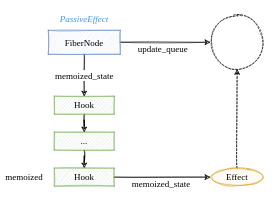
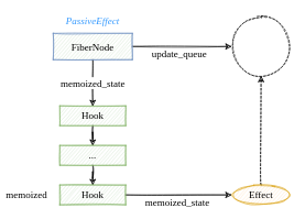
  <mxCell id="0" />
  <mxCell id="1" parent="0" />
  <mxCell id="2" value="" style="edgeStyle=orthogonalEdgeStyle;rounded=0;orthogonalLoop=1;jettySize=auto;html=1;fontFamily=Comic Sans MS;fontSize=15;sketch=1;" edge="1" parent="1" source="6" target="8"><mxGeometry relative="1" as="geometry" /></mxCell>
  <mxCell id="3" value="memoized_state" style="edgeLabel;html=1;align=center;verticalAlign=middle;resizable=0;points=[];fontSize=15;fontFamily=Comic Sans MS;" vertex="1" connectable="0" parent="2"><mxGeometry x="-0.025" y="-1" relative="1" as="geometry"><mxPoint as="offset" /></mxGeometry></mxCell>
  <mxCell id="4" value="" style="edgeStyle=orthogonalEdgeStyle;rounded=0;sketch=1;orthogonalLoop=1;jettySize=auto;html=1;fontFamily=Comic Sans MS;fontSize=15;fontColor=#3399FF;entryX=0;entryY=0.5;entryDx=0;entryDy=0;" edge="1" parent="1" source="6" target="17"><mxGeometry relative="1" as="geometry"><mxPoint x="335" y="70" as="targetPoint" /></mxGeometry></mxCell>
  <mxCell id="5" value="update_queue" style="edgeLabel;html=1;align=center;verticalAlign=middle;resizable=0;points=[];fontSize=15;fontFamily=Comic Sans MS;" vertex="1" connectable="0" parent="4"><mxGeometry x="0.333" y="3" relative="1" as="geometry"><mxPoint x="-30" y="13" as="offset" /></mxGeometry></mxCell>
- <mxCell id="6" value="FiberNode" style="rounded=0;whiteSpace=wrap;html=1;fontSize=15;fontFamily=Comic Sans MS;sketch=1;fillColor=#dae8fc;strokeColor=#6c8ebf;" vertex="1" parent="1"><mxGeometry x="80" y="50" width="120" height="40" as="geometry" /></mxCell>
+ <mxCell id="6" value="FiberNode" style="rounded=0;whiteSpace=wrap;html=1;fontSize=15;fontFamily=Comic Sans MS;sketch=1;fillColor=#d5e8d4;strokeColor=#6c8ebf;" vertex="1" parent="1"><mxGeometry x="80" y="50" width="120" height="40" as="geometry" /></mxCell>
  <mxCell id="7" value="" style="edgeStyle=orthogonalEdgeStyle;rounded=0;sketch=1;orthogonalLoop=1;jettySize=auto;html=1;fontFamily=Comic Sans MS;fontSize=15;" edge="1" parent="1" source="8" target="10"><mxGeometry relative="1" as="geometry" /></mxCell>
  <mxCell id="8" value="Hook" style="rounded=0;whiteSpace=wrap;html=1;fontSize=15;fontFamily=Comic Sans MS;sketch=1;fillColor=#d5e8d4;strokeColor=#82b366;" vertex="1" parent="1"><mxGeometry x="90" y="160" width="100" height="30" as="geometry" /></mxCell>
  <mxCell id="9" value="" style="edgeStyle=orthogonalEdgeStyle;rounded=0;sketch=1;orthogonalLoop=1;jettySize=auto;html=1;fontFamily=Comic Sans MS;fontSize=15;" edge="1" parent="1" source="10" target="13"><mxGeometry relative="1" as="geometry" /></mxCell>
  <mxCell id="10" value="..." style="rounded=0;whiteSpace=wrap;html=1;fontSize=15;fontFamily=Comic Sans MS;sketch=1;fillColor=#d5e8d4;strokeColor=#82b366;" vertex="1" parent="1"><mxGeometry x="90" y="220" width="100" height="30" as="geometry" /></mxCell>
  <mxCell id="11" value="" style="edgeStyle=orthogonalEdgeStyle;rounded=0;sketch=1;orthogonalLoop=1;jettySize=auto;html=1;fontFamily=Comic Sans MS;fontSize=15;" edge="1" parent="1" source="13" target="15"><mxGeometry relative="1" as="geometry" /></mxCell>
  <mxCell id="12" value="memoized_state" style="edgeLabel;html=1;align=center;verticalAlign=middle;resizable=0;points=[];fontSize=15;fontFamily=Comic Sans MS;" vertex="1" connectable="0" parent="11"><mxGeometry x="-0.033" relative="1" as="geometry"><mxPoint y="10" as="offset" /></mxGeometry></mxCell>
  <mxCell id="13" value="Hook" style="rounded=0;whiteSpace=wrap;html=1;fontSize=15;fontFamily=Comic Sans MS;sketch=1;fillColor=#d5e8d4;strokeColor=#82b366;" vertex="1" parent="1"><mxGeometry x="90" y="280" width="100" height="30" as="geometry" /></mxCell>
  <mxCell id="14" style="edgeStyle=orthogonalEdgeStyle;curved=1;sketch=1;orthogonalLoop=1;jettySize=auto;html=1;exitX=0.5;exitY=0;exitDx=0;exitDy=0;fontFamily=Comic Sans MS;fontSize=15;fontColor=#3399FF;dashed=1;" edge="1" parent="1" source="15" target="17"><mxGeometry relative="1" as="geometry" /></mxCell>
  <mxCell id="15" value="Effect" style="ellipse;whiteSpace=wrap;html=1;fontSize=15;fontFamily=Comic Sans MS;sketch=1;fillColor=#ffe6cc;strokeColor=#d79b00;" vertex="1" parent="1"><mxGeometry x="350" y="280" width="90" height="30" as="geometry" /></mxCell>
  <mxCell id="16" value="memoized" style="text;html=1;strokeColor=none;fillColor=none;align=center;verticalAlign=middle;whiteSpace=wrap;rounded=0;sketch=1;fontFamily=Comic Sans MS;fontSize=15;fontStyle=0" vertex="1" parent="1"><mxGeometry x="20" y="285" width="40" height="20" as="geometry" /></mxCell>
  <mxCell id="17" value="" style="ellipse;whiteSpace=wrap;html=1;aspect=fixed;sketch=1;fontFamily=Comic Sans MS;fontSize=15;fontColor=#000000;dashed=1;" vertex="1" parent="1"><mxGeometry x="350" y="25" width="90" height="90" as="geometry" /></mxCell>
  <mxCell id="18" value="PassiveEffect" style="text;html=1;strokeColor=none;fillColor=none;align=center;verticalAlign=middle;whiteSpace=wrap;rounded=0;dashed=1;sketch=1;fontFamily=Comic Sans MS;fontSize=15;fontStyle=2;fontColor=#3399FF;" vertex="1" parent="1"><mxGeometry x="120" y="20" width="40" height="20" as="geometry" /></mxCell>
